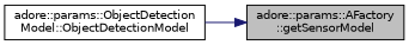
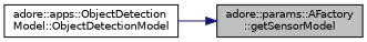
  digraph {
    rankdir=RL
    node [color=black fontname=Helvetica fontsize=10 shape=record style=filled]
    n1 [fillcolor=grey75 fontcolor=black height=0.2 label="adore::params::AFactory\l::getSensorModel" width=0.4]
-   n2 [fillcolor=white height=0.2 label="adore::params::ObjectDetection\lModel::ObjectDetectionModel" width=0.4]
+   n2 [fillcolor=white height=0.2 label="adore::apps::ObjectDetection\lModel::ObjectDetectionModel" width=0.4]
    n1 -> n2 [color=midnightblue dir=back fontname=Helvetica fontsize=10 labelfontname=Helvetica labelfontsize=10 style=solid]
  }
